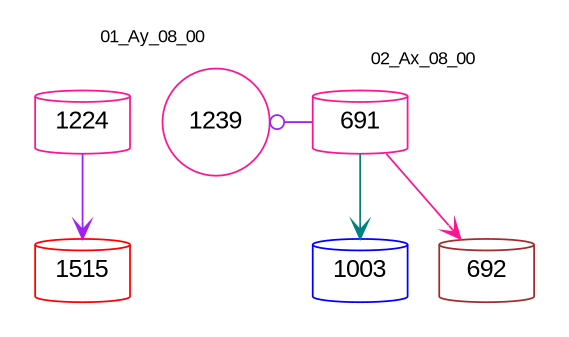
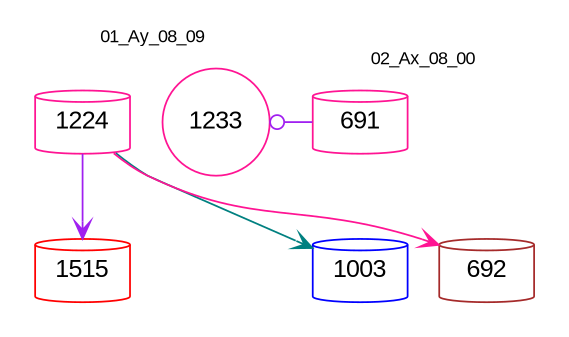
  digraph {
    fontname="Liberation Sans"
    node [color=deeppink fontname="Liberation Sans" shape=cylinder]
    edge [arrowhead=vee color=purple fontname="Liberation Sans"]
    n1 [label=1224]
    n2 [color=red label=1515]
-   n3 [label=1239 shape=circle]
+   n3 [label=1233 shape=circle]
    n4 [label=691]
    n5 [color=blue label=1003]
    n6 [color=brown label=692]
    subgraph cluster_1 {
      color=white
      fontsize=10
-     label="01_Ay_08_00"
+     label="01_Ay_08_09"
      n1
      n2
      n3
    }
    subgraph cluster_2 {
      color=white
      fontsize=10
      label="02_Ax_08_00"
      n4
      n5
      n6
    }
    n1 -> n2
    n4 -> n3 [arrowhead=odot]
-   n4 -> n5 [color=teal]
-   n4 -> n6 [color=deeppink]
+   n1 -> n5 [color=teal]
+   n1 -> n6 [color=deeppink]
  }
